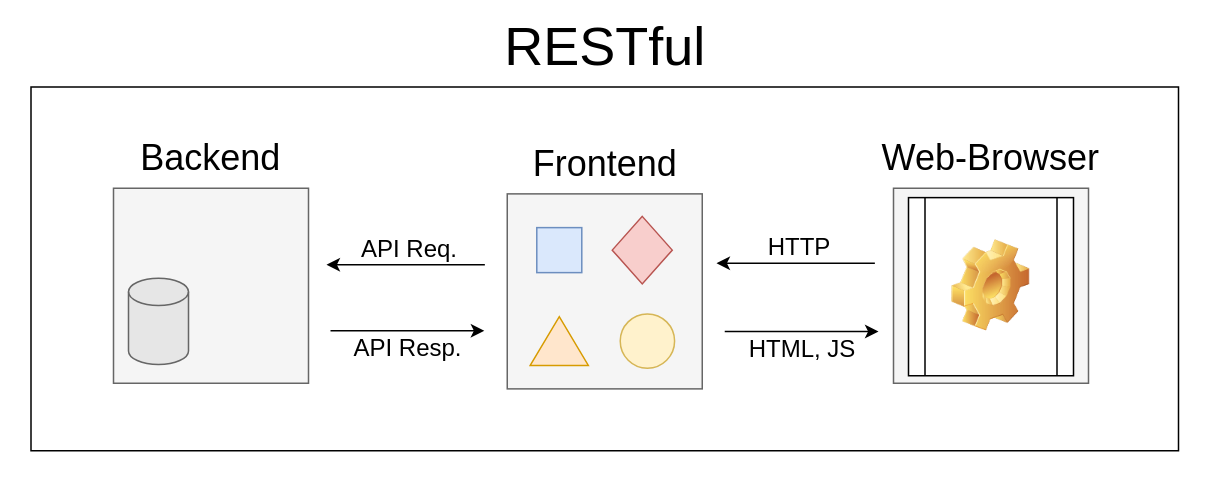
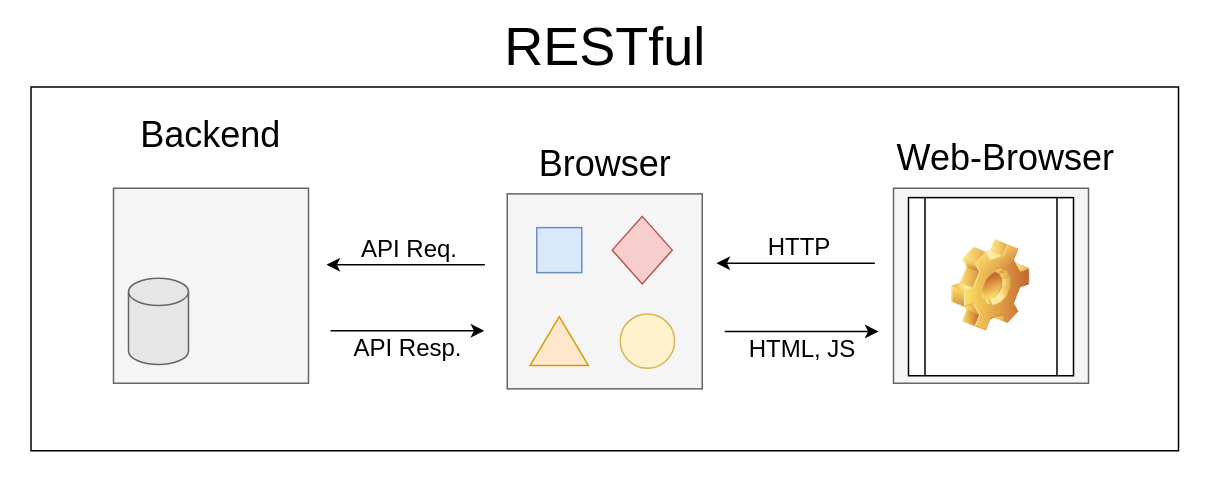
  <mxCell id="0" />
  <mxCell id="1" parent="0" />
  <mxCell id="2" value="" style="rounded=0;whiteSpace=wrap;html=1;" vertex="1" parent="1"><mxGeometry x="20" y="57.5" width="765" height="242.5" as="geometry" /></mxCell>
  <mxCell id="3" value="&lt;font style=&quot;font-size: 36px&quot;&gt;RESTful&lt;/font&gt;" style="text;html=1;strokeColor=none;fillColor=none;align=center;verticalAlign=middle;whiteSpace=wrap;rounded=0;" vertex="1" parent="1"><mxGeometry x="207.5" y="20" width="390" height="20" as="geometry" /></mxCell>
  <mxCell id="4" value="" style="rounded=0;whiteSpace=wrap;html=1;fillColor=#f5f5f5;strokeColor=#666666;fontColor=#333333;" vertex="1" parent="1"><mxGeometry x="337.5" y="128.75" width="130" height="130" as="geometry" /></mxCell>
- <mxCell id="5" value="&lt;font style=&quot;font-size: 24px&quot;&gt;Frontend&lt;/font&gt;" style="text;html=1;strokeColor=none;fillColor=none;align=center;verticalAlign=middle;whiteSpace=wrap;rounded=0;" vertex="1" parent="1"><mxGeometry x="337.5" y="98.75" width="130" height="20" as="geometry" /></mxCell>
+ <mxCell id="5" value="&lt;font style=&quot;font-size: 24px&quot;&gt;Browser&lt;/font&gt;" style="text;html=1;strokeColor=none;fillColor=none;align=center;verticalAlign=middle;whiteSpace=wrap;rounded=0;" vertex="1" parent="1"><mxGeometry x="337.5" y="98.75" width="130" height="20" as="geometry" /></mxCell>
  <mxCell id="6" value="" style="rhombus;whiteSpace=wrap;html=1;fillColor=#f8cecc;strokeColor=#b85450;" vertex="1" parent="1"><mxGeometry x="407.5" y="143.75" width="40" height="45" as="geometry" /></mxCell>
  <mxCell id="7" value="" style="rounded=0;whiteSpace=wrap;html=1;fillColor=#dae8fc;strokeColor=#6c8ebf;" vertex="1" parent="1"><mxGeometry x="357.19" y="151.25" width="30" height="30" as="geometry" /></mxCell>
  <mxCell id="8" value="" style="triangle;whiteSpace=wrap;html=1;rotation=-90;fillColor=#ffe6cc;strokeColor=#d79b00;" vertex="1" parent="1"><mxGeometry x="355.94" y="207.5" width="32.5" height="38.75" as="geometry" /></mxCell>
  <mxCell id="9" value="" style="ellipse;whiteSpace=wrap;html=1;aspect=fixed;fillColor=#fff2cc;strokeColor=#d6b656;" vertex="1" parent="1"><mxGeometry x="412.81" y="208.75" width="36.25" height="36.25" as="geometry" /></mxCell>
  <mxCell id="10" value="" style="rounded=0;whiteSpace=wrap;html=1;fillColor=#f5f5f5;strokeColor=#666666;fontColor=#333333;" vertex="1" parent="1"><mxGeometry x="75" y="125" width="130" height="130" as="geometry" /></mxCell>
- <mxCell id="11" value="&lt;font style=&quot;font-size: 24px&quot;&gt;Backend&lt;/font&gt;" style="text;html=1;strokeColor=none;fillColor=none;align=center;verticalAlign=middle;whiteSpace=wrap;rounded=0;" vertex="1" parent="1"><mxGeometry x="75" y="95" width="130" height="20" as="geometry" /></mxCell>
+ <mxCell id="11" value="&lt;font style=&quot;font-size: 24px&quot;&gt;Backend&lt;/font&gt;" style="text;html=1;strokeColor=none;fillColor=none;align=center;verticalAlign=middle;whiteSpace=wrap;rounded=0;" vertex="1" parent="1"><mxGeometry x="75" y="80" width="130" height="20" as="geometry" /></mxCell>
  <mxCell id="12" value="" style="shape=cylinder3;whiteSpace=wrap;html=1;boundedLbl=1;backgroundOutline=1;size=9.069;strokeColor=#666666;fontColor=#333333;fillColor=#E6E6E6;" vertex="1" parent="1"><mxGeometry x="85" y="185" width="40" height="57.5" as="geometry" /></mxCell>
  <mxCell id="13" value="" style="rounded=0;whiteSpace=wrap;html=1;fillColor=#f5f5f5;strokeColor=#666666;fontColor=#333333;" vertex="1" parent="1"><mxGeometry x="595" y="125" width="130" height="130" as="geometry" /></mxCell>
- <mxCell id="14" value="&lt;font style=&quot;font-size: 24px&quot;&gt;Web-Browser&lt;/font&gt;" style="text;html=1;strokeColor=none;fillColor=none;align=center;verticalAlign=middle;whiteSpace=wrap;rounded=0;" vertex="1" parent="1"><mxGeometry x="585" y="95" width="150" height="20" as="geometry" /></mxCell>
+ <mxCell id="14" value="&lt;font style=&quot;font-size: 24px&quot;&gt;Web-Browser&lt;/font&gt;" style="text;html=1;strokeColor=none;fillColor=none;align=center;verticalAlign=middle;whiteSpace=wrap;rounded=0;" vertex="1" parent="1"><mxGeometry x="595" y="95" width="150" height="20" as="geometry" /></mxCell>
  <mxCell id="15" value="" style="shape=process;whiteSpace=wrap;html=1;backgroundOutline=1;" vertex="1" parent="1"><mxGeometry x="605" y="131.25" width="110" height="118.75" as="geometry" /></mxCell>
  <mxCell id="16" value="" style="shape=image;html=1;verticalLabelPosition=bottom;verticalAlign=top;imageAspect=1;aspect=fixed;image=img/clipart/Gear_128x128.png" vertex="1" parent="1"><mxGeometry x="634" y="159.5" width="52" height="61" as="geometry" /></mxCell>
  <mxCell id="17" value="" style="endArrow=classic;html=1;entryX=0.597;entryY=0.493;entryDx=0;entryDy=0;entryPerimeter=0;exitX=0.735;exitY=0.493;exitDx=0;exitDy=0;exitPerimeter=0;" edge="1" parent="1"><mxGeometry width="50" height="50" relative="1" as="geometry"><mxPoint x="322.575" y="176.003" as="sourcePoint" /><mxPoint x="217.005" y="176.003" as="targetPoint" /></mxGeometry></mxCell>
  <mxCell id="18" value="&lt;div&gt;API Req.&lt;/div&gt;" style="edgeLabel;html=1;align=center;verticalAlign=middle;resizable=0;points=[];fontSize=16;" vertex="1" connectable="0" parent="17"><mxGeometry x="0.154" y="1" relative="1" as="geometry"><mxPoint x="10" y="-13" as="offset" /></mxGeometry></mxCell>
  <mxCell id="19" value="" style="endArrow=classic;html=1;entryX=0.597;entryY=0.493;entryDx=0;entryDy=0;entryPerimeter=0;exitX=0.735;exitY=0.493;exitDx=0;exitDy=0;exitPerimeter=0;" edge="1" parent="1"><mxGeometry width="50" height="50" relative="1" as="geometry"><mxPoint x="582.575" y="175.003" as="sourcePoint" /><mxPoint x="477.005" y="175.003" as="targetPoint" /></mxGeometry></mxCell>
  <mxCell id="20" value="&lt;div&gt;HTTP&lt;/div&gt;" style="edgeLabel;html=1;align=center;verticalAlign=middle;resizable=0;points=[];fontSize=16;" vertex="1" connectable="0" parent="19"><mxGeometry x="0.154" y="1" relative="1" as="geometry"><mxPoint x="10" y="-13" as="offset" /></mxGeometry></mxCell>
  <mxCell id="21" value="" style="endArrow=classic;html=1;fontSize=16;exitX=0.261;exitY=0.67;exitDx=0;exitDy=0;exitPerimeter=0;entryX=0.395;entryY=0.67;entryDx=0;entryDy=0;entryPerimeter=0;" edge="1" parent="1" source="2" target="2"><mxGeometry width="50" height="50" relative="1" as="geometry"><mxPoint x="355" y="160" as="sourcePoint" /><mxPoint x="405" y="110" as="targetPoint" /></mxGeometry></mxCell>
  <mxCell id="22" value="&lt;div&gt;API Resp.&lt;/div&gt;" style="edgeLabel;html=1;align=center;verticalAlign=middle;resizable=0;points=[];fontSize=16;" vertex="1" connectable="0" parent="21"><mxGeometry x="0.864" relative="1" as="geometry"><mxPoint x="-45" y="11" as="offset" /></mxGeometry></mxCell>
  <mxCell id="23" value="" style="endArrow=classic;html=1;fontSize=16;exitX=0.261;exitY=0.67;exitDx=0;exitDy=0;exitPerimeter=0;entryX=0.395;entryY=0.67;entryDx=0;entryDy=0;entryPerimeter=0;" edge="1" parent="1"><mxGeometry width="50" height="50" relative="1" as="geometry"><mxPoint x="482.485" y="220.495" as="sourcePoint" /><mxPoint x="584.995" y="220.495" as="targetPoint" /></mxGeometry></mxCell>
  <mxCell id="24" value="&lt;div&gt;HTML, JS&lt;br&gt;&lt;/div&gt;" style="edgeLabel;html=1;align=center;verticalAlign=middle;resizable=0;points=[];fontSize=16;" vertex="1" connectable="0" parent="23"><mxGeometry x="0.864" relative="1" as="geometry"><mxPoint x="-45" y="11" as="offset" /></mxGeometry></mxCell>
